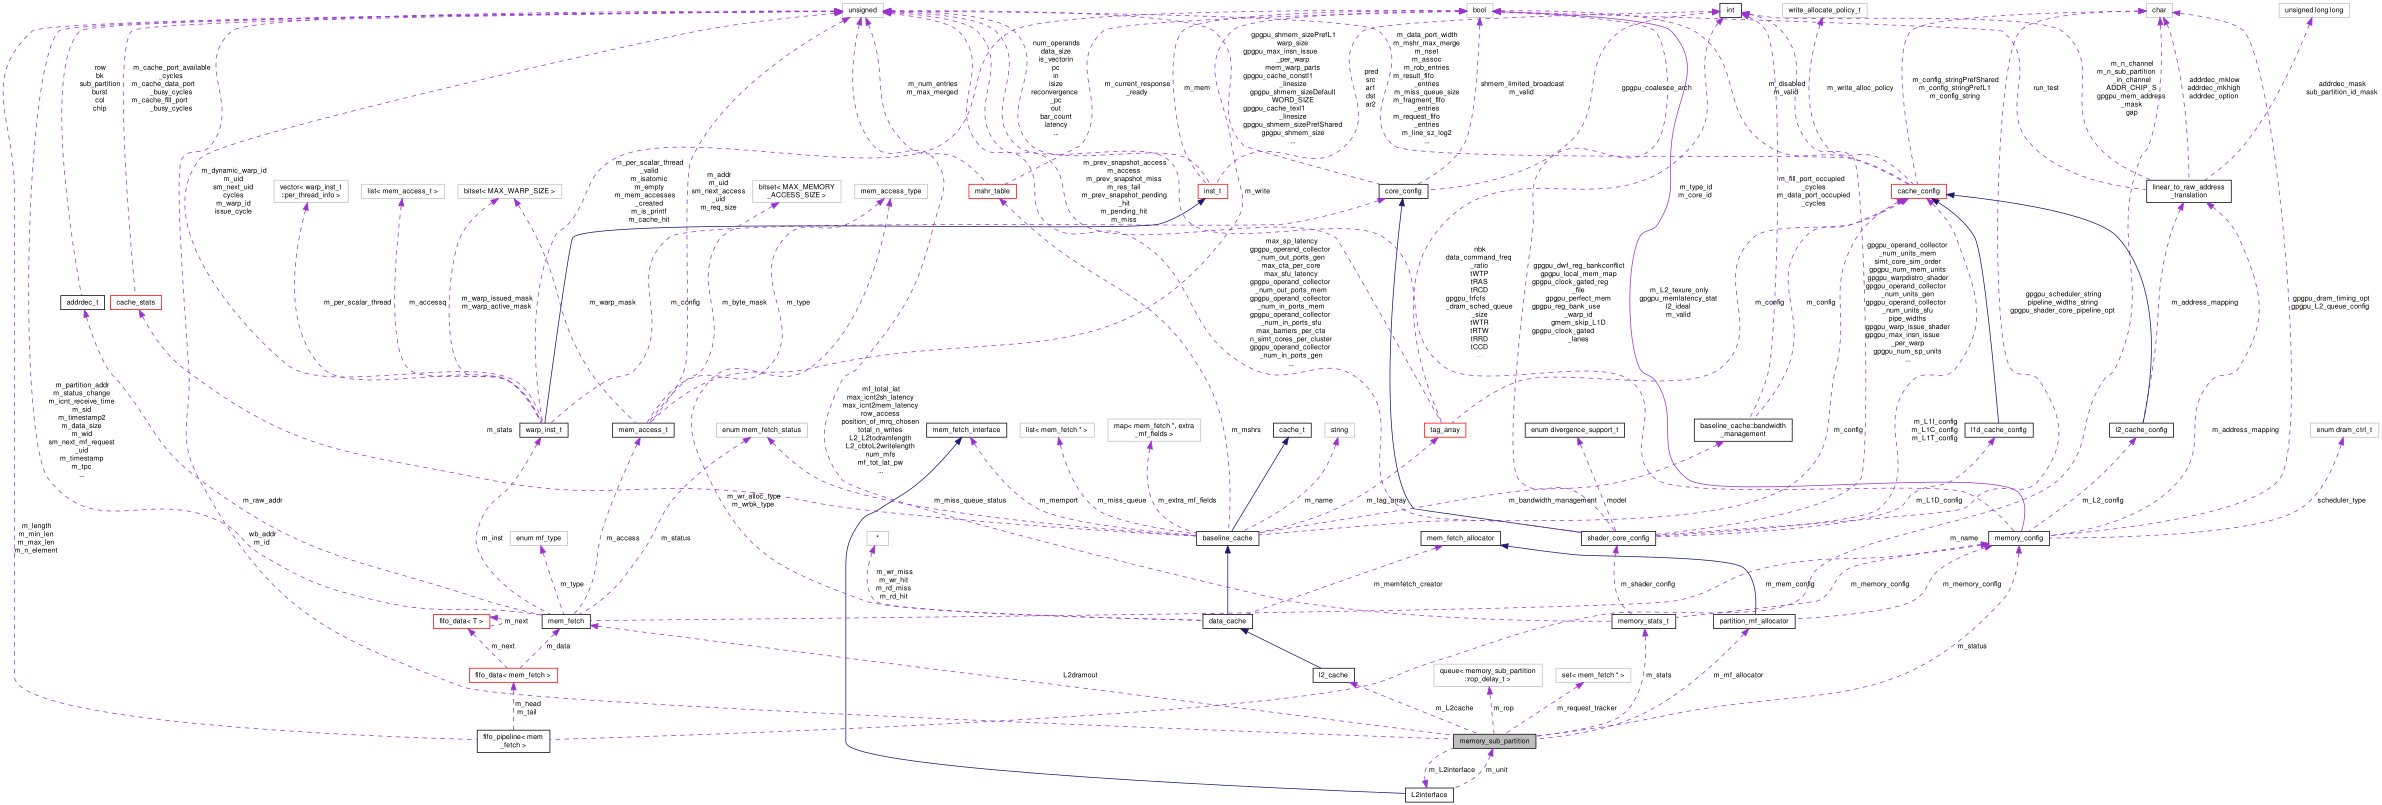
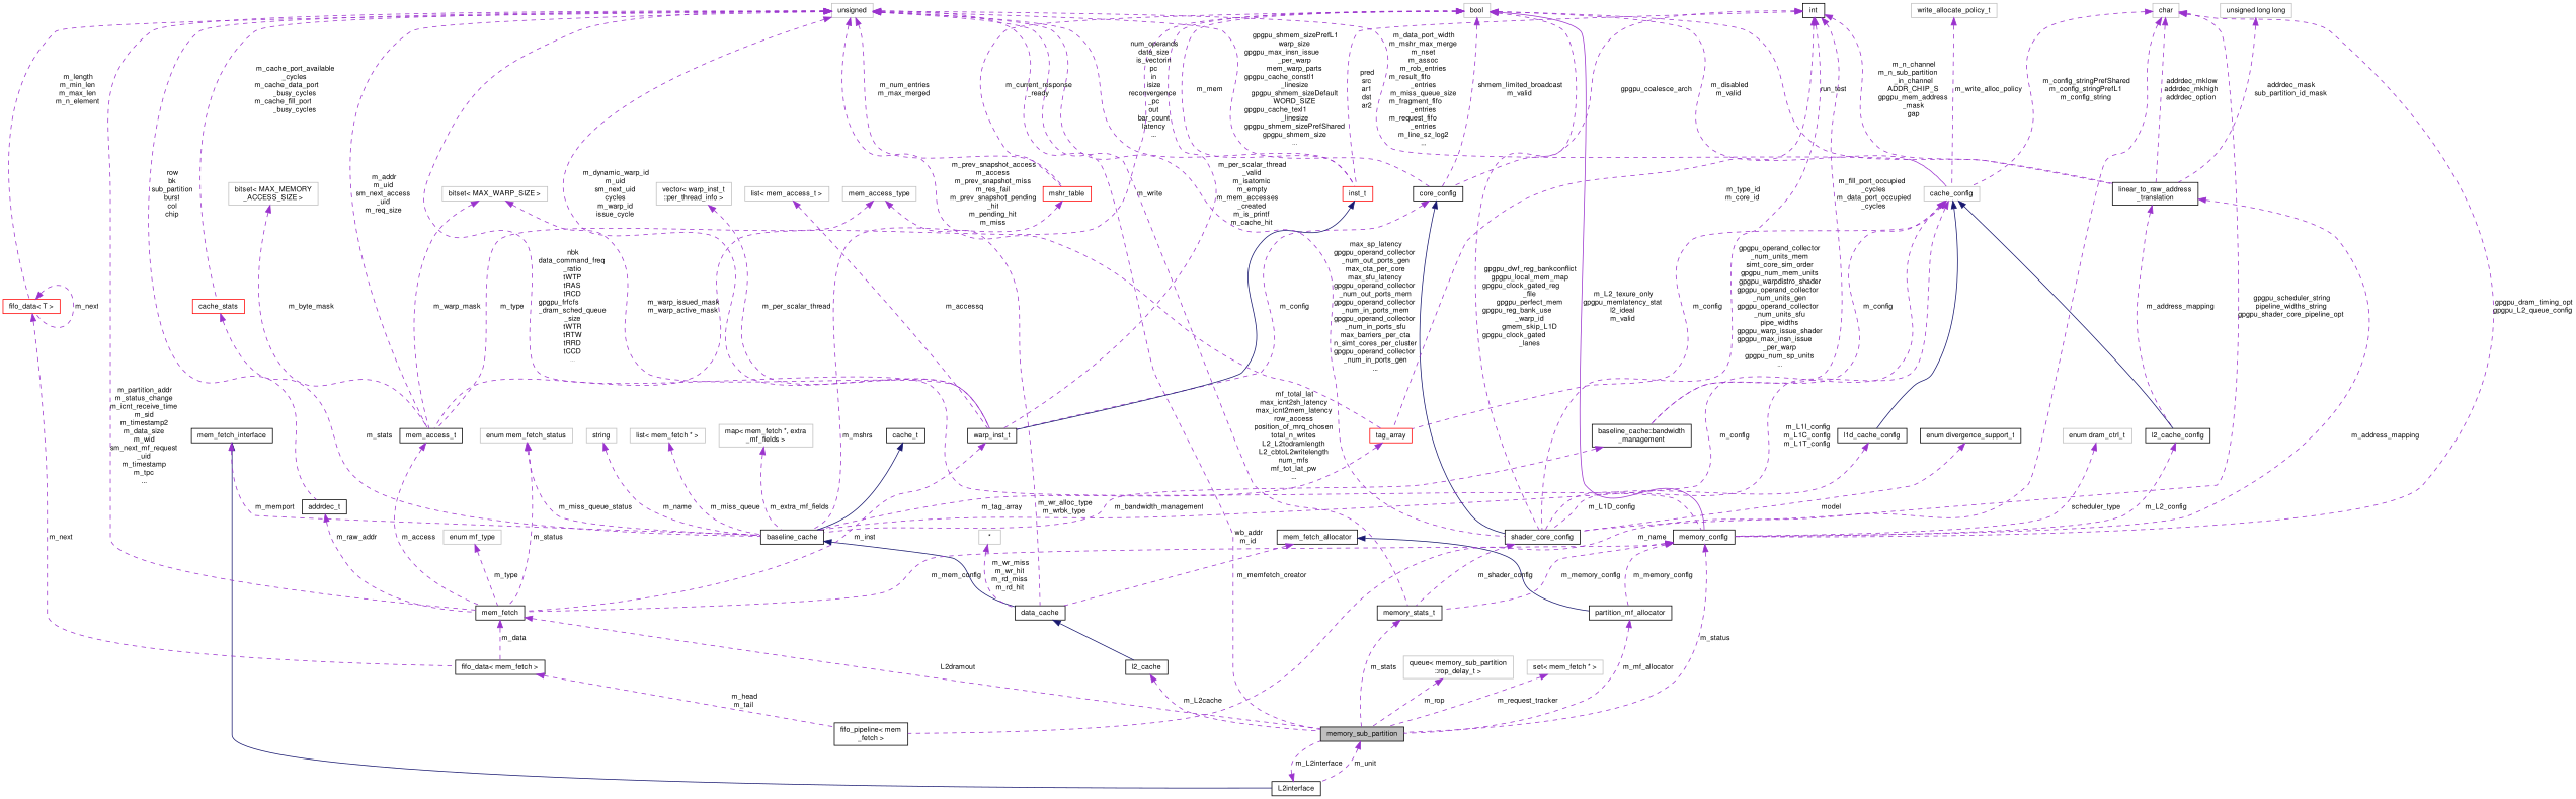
  digraph {
    rankdir=TB
    node [color=black fontname=FreeSans fontsize=10 shape=record]
    edge [color=darkorchid3 dir=back fontname=FreeSans fontsize=10 labelfontname=FreeSans labelfontsize=10 style=dashed]
    n1 [fillcolor=grey75 fontcolor=black height=0.2 label=memory_sub_partition style=filled width=0.4]
    n2 [height=0.2 label=L2interface width=0.4]
    n3 [height=0.2 label=mem_fetch_interface width=0.4]
    n4 [height=0.2 label=baseline_cache width=0.4]
    n5 [height=0.2 label=data_cache width=0.4]
    n6 [height=0.2 label=partition_mf_allocator width=0.4]
    n7 [height=0.2 label=mem_fetch_allocator width=0.4]
    n8 [height=0.2 label=l2_cache width=0.4]
    n9 [height=0.2 label=memory_config width=0.4]
    n10 [height=0.2 label=memory_stats_t width=0.4]
    n11 [height=0.2 label=mem_fetch width=0.4]
-   n12 [color=red height=0.2 label="fifo_data\< mem_fetch \>" width=0.4]
+   n12 [height=0.2 label="fifo_data\< mem_fetch \>" width=0.4]
    n13 [color=grey75 height=0.2 label="enum dram_ctrl_t" width=0.4]
    n14 [color=grey75 height=0.2 label=char width=0.4]
    n15 [height=0.2 label="linear_to_raw_address\l_translation" width=0.4]
-   n16 [color=red height=0.2 label=cache_config width=0.4]
+   n16 [color=grey75 height=0.2 label=cache_config width=0.4]
    n17 [height=0.2 label=shader_core_config width=0.4]
    n18 [height=0.2 label="fifo_pipeline\< mem\l_fetch \>" width=0.4]
    n19 [height=0.2 label=l2_cache_config width=0.4]
    n20 [color=red height=0.2 label=tag_array width=0.4]
    n21 [height=0.2 label="baseline_cache::bandwidth\l_management" width=0.4]
    n22 [height=0.2 label=l1d_cache_config width=0.4]
    n23 [color=grey75 height=0.2 label=bool width=0.4]
    n24 [color=red height=0.2 label=mshr_table width=0.4]
    n25 [height=0.2 label=core_config width=0.4]
    n26 [height=0.2 label=warp_inst_t width=0.4]
    n27 [color=red height=0.2 label=inst_t width=0.4]
    n28 [height=0.2 label=mem_access_t width=0.4]
    n29 [color=grey75 height=0.2 label=unsigned width=0.4]
    n30 [color=red height=0.2 label=cache_stats width=0.4]
    n31 [height=0.2 label=addrdec_t width=0.4]
    n32 [color=grey75 height=0.2 label="unsigned long long" width=0.4]
    n33 [height=0.2 label=int width=0.4]
    n34 [color=grey75 height=0.2 label=write_allocate_policy_t width=0.4]
    n35 [height=0.2 label=cache_t width=0.4]
    n36 [color=grey75 height=0.2 label=string width=0.4]
    n37 [color=grey75 height=0.2 label="enum mem_fetch_status" width=0.4]
    n38 [color=grey75 height=0.2 label="list\< mem_fetch * \>" width=0.4]
    n39 [color=grey75 height=0.2 label="map\< mem_fetch *, extra\l_mf_fields \>" width=0.4]
    n40 [color=grey75 height=0.2 label="*" width=0.4]
    n41 [color=grey75 height=0.2 label=mem_access_type width=0.4]
    n42 [height=0.2 label="enum divergence_support_t" width=0.4]
    n43 [color=grey75 height=0.2 label="queue\< memory_sub_partition\l::rop_delay_t \>" width=0.4]
    n44 [color=grey75 height=0.2 label="enum mf_type" width=0.4]
    n45 [color=grey75 height=0.2 label="bitset\< MAX_WARP_SIZE \>" width=0.4]
    n46 [color=grey75 height=0.2 label="vector\< warp_inst_t\l::per_thread_info \>" width=0.4]
    n47 [color=grey75 height=0.2 label="list\< mem_access_t \>" width=0.4]
    n48 [color=grey75 height=0.2 label="bitset\< MAX_MEMORY\l_ACCESS_SIZE \>" width=0.4]
    n49 [color=red height=0.2 label="fifo_data\< T \>" width=0.4]
    n50 [color=grey75 height=0.2 label="set\< mem_fetch * \>" width=0.4]
    n1 -> n2 [label=" m_unit"]
    n2 -> n1 [label=" m_L2interface"]
    n3 -> n2 [color=midnightblue style=solid]
    n3 -> n4 [label=" m_memport"]
    n4 -> n5 [color=midnightblue style=solid]
    n5 -> n8 [color=midnightblue style=solid]
    n6 -> n1 [label=" m_mf_allocator"]
    n7 -> n5 [label=" m_memfetch_creator"]
    n7 -> n6 [color=midnightblue style=solid]
    n8 -> n1 [label=" m_L2cache"]
    n9 -> n1 [label=" m_status"]
    n9 -> n6 [label=" m_memory_config"]
    n9 -> n10 [label=" m_memory_config"]
    n9 -> n11 [label=" m_mem_config"]
    n10 -> n1 [label=" m_stats"]
    n11 -> n1 [label=" L2dramout"]
    n11 -> n12 [label=" m_data"]
    n12 -> n18 [label=" m_head\nm_tail"]
    n13 -> n9 [label=" scheduler_type"]
    n14 -> n9 [label=" gpgpu_dram_timing_opt\ngpgpu_L2_queue_config"]
    n14 -> n15 [label=" addrdec_mklow\naddrdec_mkhigh\naddrdec_option"]
    n14 -> n16 [label=" m_config_stringPrefShared\nm_config_stringPrefL1\nm_config_string"]
    n14 -> n17 [label=" gpgpu_scheduler_string\npipeline_widths_string\ngpgpu_shader_core_pipeline_opt"]
    n14 -> n18 [label=" m_name"]
    n15 -> n9 [label=" m_address_mapping"]
    n15 -> n19 [label=" m_address_mapping"]
    n16 -> n4 [label=" m_config"]
    n16 -> n17 [label=" m_L1I_config\nm_L1C_config\nm_L1T_config"]
    n16 -> n19 [color=midnightblue style=solid]
    n16 -> n20 [label=" m_config"]
    n16 -> n21 [label=" m_config"]
    n16 -> n22 [color=midnightblue style=solid]
    n17 -> n10 [label=" m_shader_config"]
    n19 -> n9 [label=" m_L2_config"]
    n20 -> n4 [label=" m_tag_array"]
    n21 -> n4 [label=" m_bandwidth_management"]
    n22 -> n17 [label=" m_L1D_config"]
    n23 -> n9 [label=" m_L2_texure_only\ngpgpu_memlatency_stat\nl2_ideal\nm_valid" style=solid]
    n23 -> n15 [label=" run_test"]
    n23 -> n16 [label=" m_disabled\nm_valid"]
    n23 -> n17 [label=" gpgpu_dwf_reg_bankconflict\ngpgpu_local_mem_map\ngpgpu_clock_gated_reg\l_file\ngpgpu_perfect_mem\ngpgpu_reg_bank_use\l_warp_id\ngmem_skip_L1D\ngpgpu_clock_gated\l_lanes"]
    n23 -> n24 [label=" m_current_response\l_ready"]
    n23 -> n25 [label=" shmem_limited_broadcast\nm_valid"]
    n23 -> n26 [label=" m_per_scalar_thread\l_valid\nm_isatomic\nm_empty\nm_mem_accesses\l_created\nm_is_printf\nm_cache_hit"]
    n23 -> n27 [label=" m_mem"]
    n23 -> n28 [label=" m_write"]
    n24 -> n4 [label=" m_mshrs"]
    n25 -> n17 [color=midnightblue style=solid]
    n25 -> n26 [label=" m_config"]
    n26 -> n11 [label=" m_inst"]
    n27 -> n26 [color=midnightblue style=solid]
    n28 -> n11 [label=" m_access"]
    n29 -> n1 [label=" wb_addr\nm_id"]
    n29 -> n9 [label=" nbk\ndata_command_freq\l_ratio\ntWTP\ntRAS\ntRCD\ngpgpu_frfcfs\l_dram_sched_queue\l_size\ntWTR\ntRTW\ntRRD\ntCCD\n..."]
    n29 -> n10 [label=" mf_total_lat\nmax_icnt2sh_latency\nmax_icnt2mem_latency\nrow_access\nposition_of_mrq_chosen\ntotal_n_writes\nL2_L2todramlength\nL2_cbtoL2writelength\nnum_mfs\nmf_tot_lat_pw\n..."]
    n29 -> n11 [label=" m_partition_addr\nm_status_change\nm_icnt_receive_time\nm_sid\nm_timestamp2\nm_data_size\nm_wid\nsm_next_mf_request\l_uid\nm_timestamp\nm_tpc\n..."]
    n29 -> n16 [label=" m_data_port_width\nm_mshr_max_merge\nm_nset\nm_assoc\nm_rob_entries\nm_result_fifo\l_entries\nm_miss_queue_size\nm_fragment_fifo\l_entries\nm_request_fifo\l_entries\nm_line_sz_log2\n..."]
    n29 -> n17 [label=" max_sp_latency\ngpgpu_operand_collector\l_num_out_ports_gen\nmax_cta_per_core\nmax_sfu_latency\ngpgpu_operand_collector\l_num_out_ports_mem\ngpgpu_operand_collector\l_num_in_ports_mem\ngpgpu_operand_collector\l_num_in_ports_sfu\nmax_barriers_per_cta\nn_simt_cores_per_cluster\ngpgpu_operand_collector\l_num_in_ports_gen\n..."]
-   n29 -> n18 [label=" m_length\nm_min_len\nm_max_len\nm_n_element"]
+   n29 -> n49 [label=" m_length\nm_min_len\nm_max_len\nm_n_element"]
    n29 -> n20 [label=" m_prev_snapshot_access\nm_access\nm_prev_snapshot_miss\nm_res_fail\nm_prev_snapshot_pending\l_hit\nm_pending_hit\nm_miss"]
    n29 -> n24 [label=" m_num_entries\nm_max_merged"]
    n29 -> n25 [label=" gpgpu_shmem_sizePrefL1\nwarp_size\ngpgpu_max_insn_issue\l_per_warp\nmem_warp_parts\ngpgpu_cache_constl1\l_linesize\ngpgpu_shmem_sizeDefault\nWORD_SIZE\ngpgpu_cache_texl1\l_linesize\ngpgpu_shmem_sizePrefShared\ngpgpu_shmem_size\n..."]
    n29 -> n26 [label=" m_dynamic_warp_id\nm_uid\nsm_next_uid\ncycles\nm_warp_id\nissue_cycle"]
    n29 -> n27 [label=" num_operands\ndata_size\nis_vectorin\npc\nin\nisize\nreconvergence\l_pc\nout\nbar_count\nlatency\n..."]
    n29 -> n28 [label=" m_addr\nm_uid\nsm_next_access\l_uid\nm_req_size"]
    n29 -> n30 [label=" m_cache_port_available\l_cycles\nm_cache_data_port\l_busy_cycles\nm_cache_fill_port\l_busy_cycles"]
    n29 -> n31 [label=" row\nbk\nsub_partition\nburst\ncol\nchip"]
    n30 -> n4 [label=" m_stats"]
    n31 -> n11 [label=" m_raw_addr"]
    n32 -> n15 [label=" addrdec_mask\nsub_partition_id_mask"]
    n33 -> n15 [label=" m_n_channel\nm_n_sub_partition\l_in_channel\nADDR_CHIP_S\ngpgpu_mem_address\l_mask\ngap"]
    n33 -> n17 [label=" gpgpu_operand_collector\l_num_units_mem\nsimt_core_sim_order\ngpgpu_num_mem_units\ngpgpu_warpdistro_shader\ngpgpu_operand_collector\l_num_units_gen\ngpgpu_operand_collector\l_num_units_sfu\npipe_widths\ngpgpu_warp_issue_shader\ngpgpu_max_insn_issue\l_per_warp\ngpgpu_num_sp_units\n..."]
    n33 -> n20 [label=" m_type_id\nm_core_id"]
    n33 -> n21 [label=" m_fill_port_occupied\l_cycles\nm_data_port_occupied\l_cycles"]
    n33 -> n25 [label=" gpgpu_coalesce_arch"]
    n33 -> n27 [label=" pred\nsrc\nar1\ndst\nar2"]
    n34 -> n16 [label=" m_write_alloc_policy"]
    n35 -> n4 [color=midnightblue style=solid]
    n36 -> n4 [label=" m_name"]
    n37 -> n4 [label=" m_miss_queue_status"]
    n37 -> n11 [label=" m_status"]
    n38 -> n4 [label=" m_miss_queue"]
    n39 -> n4 [label=" m_extra_mf_fields"]
    n40 -> n5 [label=" m_wr_miss\nm_wr_hit\nm_rd_miss\nm_rd_hit"]
    n41 -> n5 [label=" m_wr_alloc_type\nm_wrbk_type"]
    n41 -> n28 [label=" m_type"]
    n42 -> n17 [label=" model"]
    n43 -> n1 [label=" m_rop"]
    n44 -> n11 [label=" m_type"]
    n45 -> n26 [label=" m_warp_issued_mask\nm_warp_active_mask"]
    n45 -> n28 [label=" m_warp_mask"]
    n46 -> n26 [label=" m_per_scalar_thread"]
    n47 -> n26 [label=" m_accessq"]
    n48 -> n28 [label=" m_byte_mask"]
    n49 -> n12 [label=" m_next"]
    n49 -> n49 [label=" m_next"]
    n50 -> n1 [label=" m_request_tracker"]
  }
